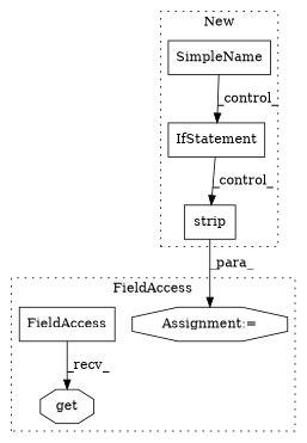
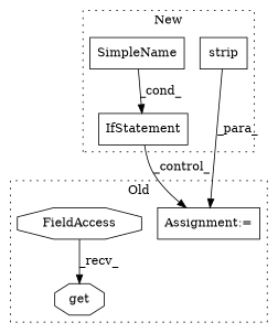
  digraph {
    node [a=32 shape=box]
    n1 [l="4,1" label=get s="3320,3328" shape=octagon]
-   n2 [a=7 l=1 label="Assignment:=" s=3304 shape=octagon]
-   n3 [a=22 l=14 label=FieldAccess s=3305]
+   n2 [a=7 l=1 label="Assignment:=" s=3304]
+   n3 [a=22 l=14 label=FieldAccess s=3305 shape=octagon]
    n4 [l=7 label=strip s=6765]
    n5 [a=25 l=24 label=IfStatement s=6842]
    n6 [a=42 l=5 label=SimpleName s=6861]
    subgraph cluster_1 {
-     label=FieldAccess
+     label=Old
      style=dotted
      n1
      n2
      n3
    }
    subgraph cluster_2 {
      label=New
      style=dotted
      n4
      n5
      n6
    }
    n3 -> n1 [label=_recv_]
    n4 -> n2 [label=_para_]
-   n5 -> n4 [label=_control_]
-   n6 -> n5 [label=_control_]
+   n5 -> n2 [label=_control_]
+   n6 -> n5 [label=_cond_]
  }
